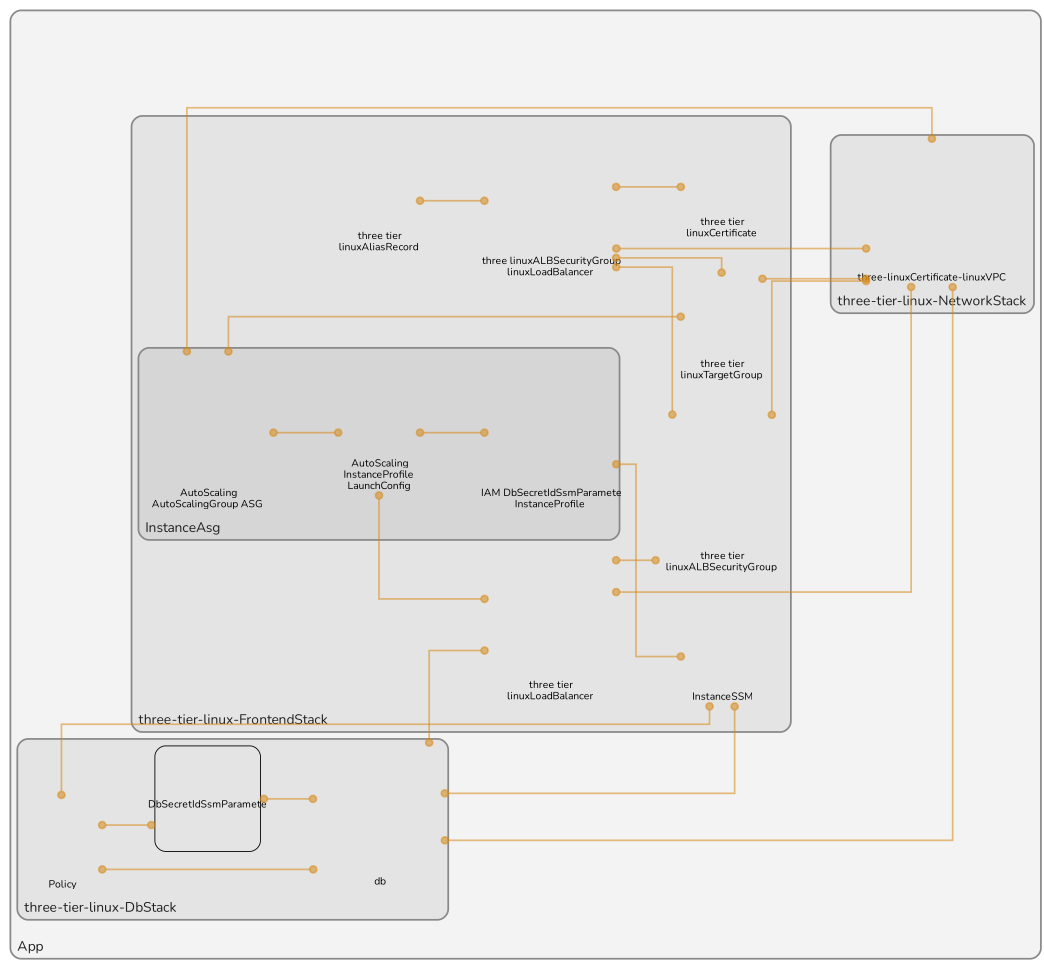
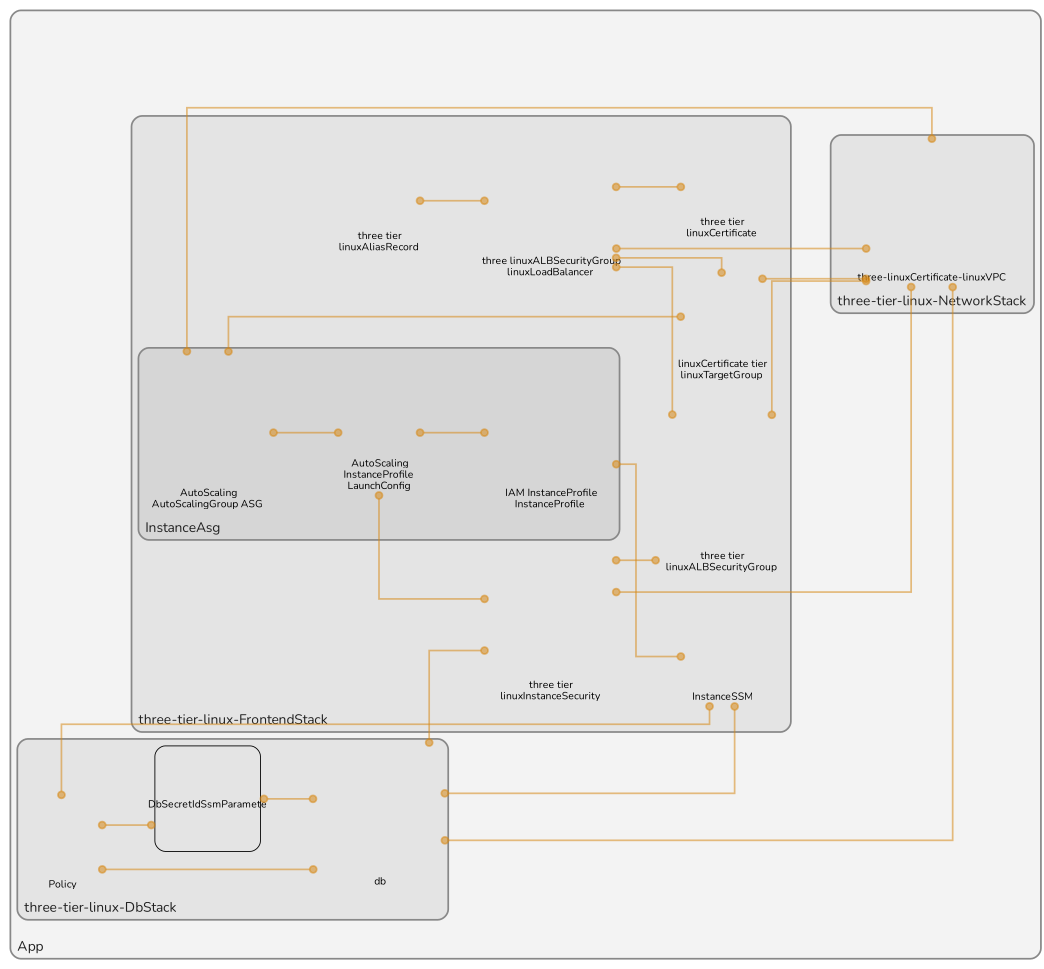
  digraph {
    compound=true
    fontcolor="#222222"
    fontname=Nunito
    fontsize=15
    nodesep=0.60
    rankdir=LR
    ranksep=0.75
    splines=ortho
    node [fixedsize=true fontname=Nunito fontsize=12 labelloc=b margin=8 penwidth=0 shape="node" style=rounded]
    edge [arrowhead=dot arrowtail=dot color="#D5871488" dir=both fontname=Nunito penwidth=2]
-   n1 [height=2.4819999999999998 label=" IAM DbSecretIdSsmParamete\nInstanceProfile" width=2]
+   n1 [height=2.4819999999999998 label=" IAM InstanceProfile\nInstanceProfile" width=2]
    n2 [height=1.898 label=" AutoScaling\nInstanceProfile\nLaunchConfig" width=1.2]
    n3 [height=2.4819999999999998 label=" AutoScaling\nAutoScalingGroup ASG" width=2]
    n4 [height=1.466 label=" InstanceSSM" width=1.2]
-   n5 [height=2.4819999999999998 label=" three tier\nlinuxLoadBalancer" width=2]
+   n5 [height=2.4819999999999998 label=" three tier\nlinuxInstanceSecurity" width=2]
    n6 [height=1.682 label=" three tier\nlinuxCertificate" width=1.2]
    n7 [height=2.4819999999999998 label=" three tier\nlinuxALBSecurityGroup" width=2]
    n8 [height=2.4819999999999998 label=" three linuxALBSecurityGroup\nlinuxLoadBalancer" width=2]
    n9 [height=1.682 label=" three tier\nlinuxAliasRecord" width=1.2]
-   n10 [height=1.682 label=" three tier\nlinuxTargetGroup" width=1.2]
+   n10 [height=1.682 label=" linuxCertificate tier\nlinuxTargetGroup" width=1.2]
    n11 [height=2.266 label="three-linuxCertificate-linuxVPC" width=2]
    n12 [height=2.266 label=" db" width=2]
    n13 [height=1.7 label="\nDbSecretIdSsmParamete" labelloc=c shape=box width=1.7 penwidth=""]
    n14 [height=1.466 label=" Policy" width=1.2]
    subgraph sub_1 {
      subgraph cluster_2 {
        fillcolor="#f3f3f3"
        fontsize=16
        label=App
        labeljust=l
        labelloc=b
        pencolor="#888888"
        penwidth=2
        style="filled,rounded"
        subgraph cluster_3 {
          fillcolor="#e4e4e4"
          fontsize=16
          label="three-tier-linux-FrontendStack"
          labeljust=l
          labelloc=b
          pencolor="#888888"
          penwidth=2
          style="filled,rounded"
          n4
          n5
          n6
          n7
          n8
          n9
          n10
          subgraph cluster_4 {
            fillcolor="#d6d6d6"
            fontsize=16
            label=InstanceAsg
            labeljust=l
            labelloc=b
            pencolor="#888888"
            penwidth=2
            style="filled,rounded"
            n1
            n2
            n3
          }
        }
        subgraph cluster_5 {
          fillcolor="#e4e4e4"
          fontsize=16
          label="three-tier-linux-NetworkStack"
          labeljust=l
          labelloc=b
          pencolor="#888888"
          penwidth=2
          style="filled,rounded"
          n11
        }
        subgraph cluster_6 {
          fillcolor="#e4e4e4"
          fontsize=16
          label="three-tier-linux-DbStack"
          labeljust=l
          labelloc=b
          pencolor="#888888"
          penwidth=2
          style="filled,rounded"
          n12
          n13
          n14
        }
      }
    }
    n1 -> n4
    n2 -> n1
    n2 -> n5
    n3 -> n2
    n3 -> n10
    n3 -> n11
    n5 -> n7
    n5 -> n11
    n7 -> n11
    n8 -> n6
    n8 -> n7
    n8 -> n10
    n8 -> n11
    n9 -> n8
    n10 -> n11
    n12 -> n4
    n12 -> n5
    n12 -> n11
    n13 -> n12
    n14 -> n4
    n14 -> n12
    n14 -> n13
  }
